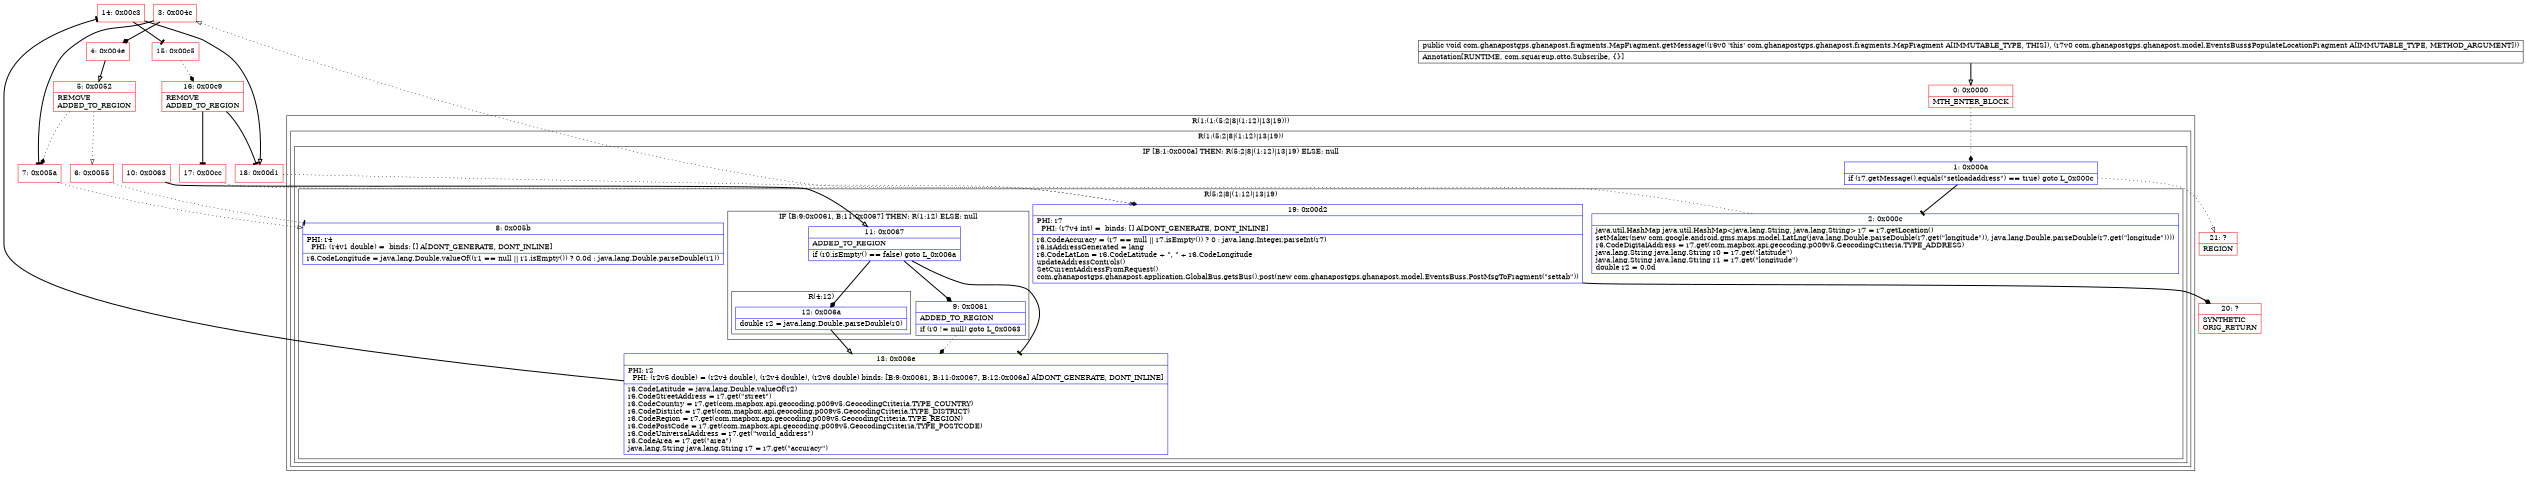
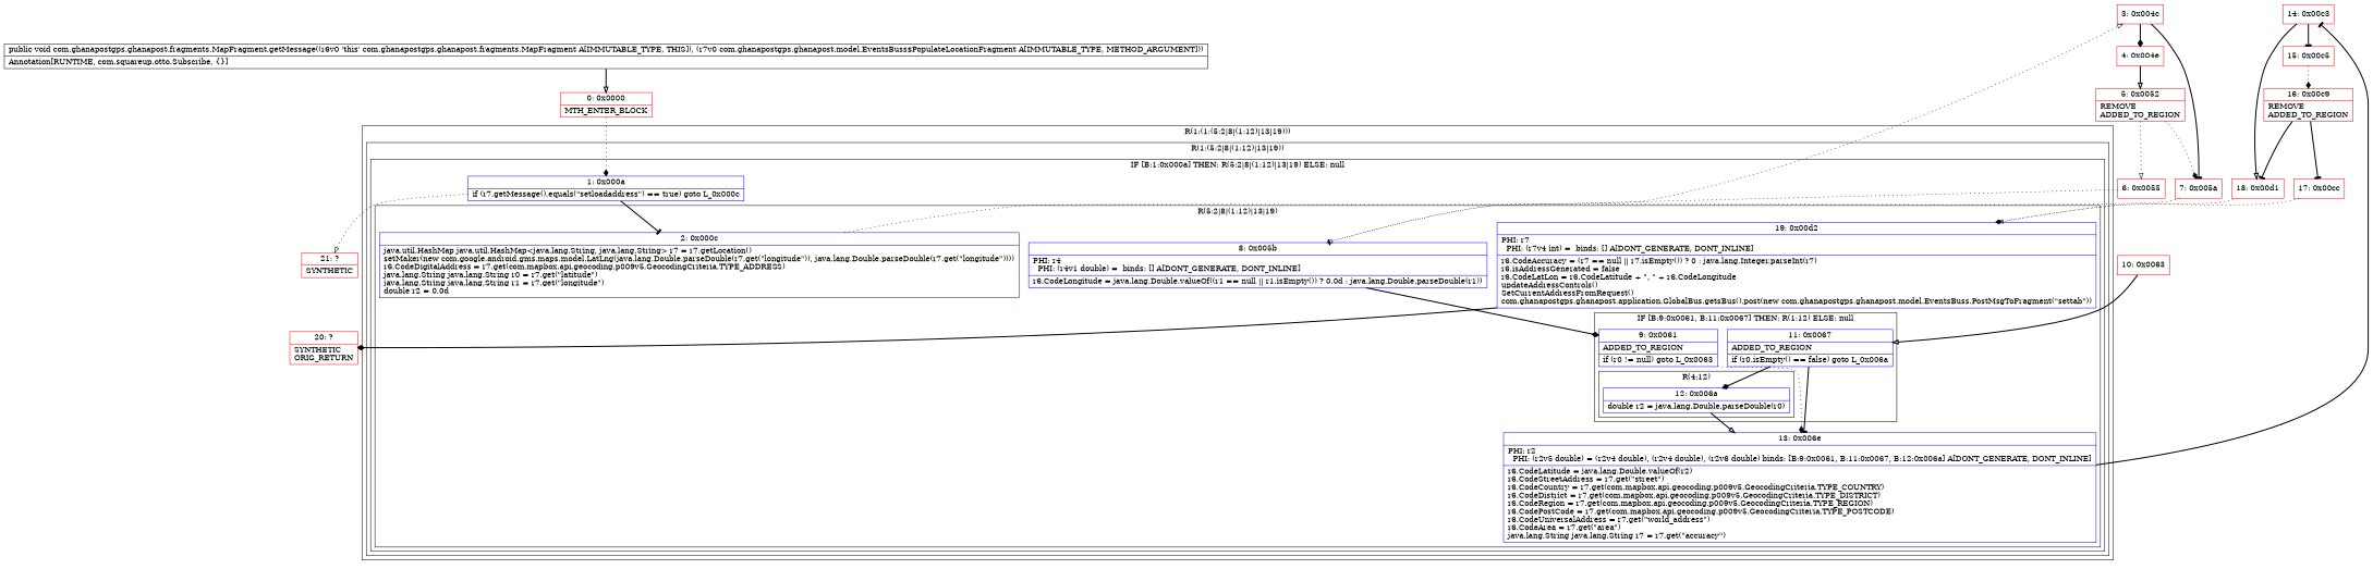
  digraph {
    node [color=red shape=record]
    edge [arrowhead=onormal style=bold]
    n1 [color=blue label="{12\:\ 0x006a|double r2 = java.lang.Double.parseDouble(r0)\l}"]
    n2 [color=blue label="{9\:\ 0x0061|ADDED_TO_REGION\l|if (r0 != null) goto L_0x0063\l}"]
    n3 [color=blue label="{11\:\ 0x0067|ADDED_TO_REGION\l|if (r0.isEmpty() == false) goto L_0x006a\l}"]
    n4 [color=blue label="{2\:\ 0x000c|java.util.HashMap java.util.HashMap\<java.lang.String, java.lang.String\> r7 = r7.getLocation()\lsetMaker(new com.google.android.gms.maps.model.LatLng(java.lang.Double.parseDouble(r7.get(\"longitude\")), java.lang.Double.parseDouble(r7.get(\"longitude\"))))\lr6.CodeDigitalAddress = r7.get(com.mapbox.api.geocoding.p009v5.GeocodingCriteria.TYPE_ADDRESS)\ljava.lang.String java.lang.String r0 = r7.get(\"latitude\")\ljava.lang.String java.lang.String r1 = r7.get(\"longitude\")\ldouble r2 = 0.0d\l}"]
    n5 [color=blue label="{8\:\ 0x005b|PHI: r4 \l  PHI: (r4v1 double) =  binds: [] A[DONT_GENERATE, DONT_INLINE]\l|r6.CodeLongitude = java.lang.Double.valueOf((r1 == null \|\| r1.isEmpty()) ? 0.0d : java.lang.Double.parseDouble(r1))\l}"]
    n6 [color=blue label="{13\:\ 0x006e|PHI: r2 \l  PHI: (r2v5 double) = (r2v4 double), (r2v4 double), (r2v6 double) binds: [B:9:0x0061, B:11:0x0067, B:12:0x006a] A[DONT_GENERATE, DONT_INLINE]\l|r6.CodeLatitude = java.lang.Double.valueOf(r2)\lr6.CodeStreetAddress = r7.get(\"street\")\lr6.CodeCountry = r7.get(com.mapbox.api.geocoding.p009v5.GeocodingCriteria.TYPE_COUNTRY)\lr6.CodeDistrict = r7.get(com.mapbox.api.geocoding.p009v5.GeocodingCriteria.TYPE_DISTRICT)\lr6.CodeRegion = r7.get(com.mapbox.api.geocoding.p009v5.GeocodingCriteria.TYPE_REGION)\lr6.CodePostCode = r7.get(com.mapbox.api.geocoding.p009v5.GeocodingCriteria.TYPE_POSTCODE)\lr6.CodeUniversalAddress = r7.get(\"world_address\")\lr6.CodeArea = r7.get(\"area\")\ljava.lang.String java.lang.String r7 = r7.get(\"accuracy\")\l}"]
-   n7 [color=blue label="{19\:\ 0x00d2|PHI: r7 \l  PHI: (r7v4 int) =  binds: [] A[DONT_GENERATE, DONT_INLINE]\l|r6.CodeAccuracy = (r7 == null \|\| r7.isEmpty()) ? 0 : java.lang.Integer.parseInt(r7)\lr6.isAddressGenerated = lang\lr6.CodeLatLon = r6.CodeLatitude + \", \" + r6.CodeLongitude\lupdateAddressControls()\lSetCurrentAddressFromRequest()\lcom.ghanapostgps.ghanapost.application.GlobalBus.getsBus().post(new com.ghanapostgps.ghanapost.model.EventsBuss.PostMsgToFragment(\"settab\"))\l}"]
+   n7 [color=blue label="{19\:\ 0x00d2|PHI: r7 \l  PHI: (r7v4 int) =  binds: [] A[DONT_GENERATE, DONT_INLINE]\l|r6.CodeAccuracy = (r7 == null \|\| r7.isEmpty()) ? 0 : java.lang.Integer.parseInt(r7)\lr6.isAddressGenerated = false\lr6.CodeLatLon = r6.CodeLatitude + \", \" + r6.CodeLongitude\lupdateAddressControls()\lSetCurrentAddressFromRequest()\lcom.ghanapostgps.ghanapost.application.GlobalBus.getsBus().post(new com.ghanapostgps.ghanapost.model.EventsBuss.PostMsgToFragment(\"settab\"))\l}"]
    n8 [color=blue label="{1\:\ 0x000a|if (r7.getMessage().equals(\"setloadaddress\") == true) goto L_0x000c\l}"]
    n9 [label="{3\:\ 0x004c}"]
    n10 [label="{14\:\ 0x00c3}"]
    n11 [label="{20\:\ ?|SYNTHETIC\lORIG_RETURN\l}"]
-   n12 [label="{21\:\ ?|REGION\l}"]
+   n12 [label="{21\:\ ?|SYNTHETIC\l}"]
    n13 [label="{4\:\ 0x004e}"]
    n14 [label="{7\:\ 0x005a}"]
    n15 [label="{10\:\ 0x0063}"]
    n16 [label="{15\:\ 0x00c5}"]
    n17 [label="{18\:\ 0x00d1}"]
    n18 [label="{0\:\ 0x0000|MTH_ENTER_BLOCK\l}"]
    n19 [label="{5\:\ 0x0052|REMOVE\lADDED_TO_REGION\l}"]
    n20 [label="{6\:\ 0x0055}"]
    n21 [label="{16\:\ 0x00c9|REMOVE\lADDED_TO_REGION\l}"]
    n22 [label="{17\:\ 0x00cc}"]
    n23 [label="{public void com.ghanapostgps.ghanapost.fragments.MapFragment.getMessage((r6v0 'this' com.ghanapostgps.ghanapost.fragments.MapFragment A[IMMUTABLE_TYPE, THIS]), (r7v0 com.ghanapostgps.ghanapost.model.EventsBuss$PopulateLocationFragment A[IMMUTABLE_TYPE, METHOD_ARGUMENT]))  | Annotation[RUNTIME, com.squareup.otto.Subscribe, \{\}]\l}" color=""]
    subgraph cluster_1 {
      label="R(1:(1:(5:2|8|(1:12)|13|19)))"
      subgraph cluster_2 {
        label="R(1:(5:2|8|(1:12)|13|19))"
        subgraph cluster_3 {
          label="IF [B:1:0x000a] THEN: R(5:2|8|(1:12)|13|19) ELSE: null"
          n8
          subgraph cluster_4 {
            label="R(5:2|8|(1:12)|13|19)"
            n4
            n5
            n6
            n7
            subgraph cluster_5 {
              label="IF [B:9:0x0061, B:11:0x0067] THEN: R(1:12) ELSE: null"
              n2
              n3
              subgraph cluster_6 {
                label="R(4:12)"
                n1
              }
            }
          }
        }
      }
    }
    n1 -> n6
    n2 -> n6 [arrowhead=diamond style=dotted]
    n3 -> n1 [arrowhead=diamond]
    n3 -> n6 [arrowhead=tee]
    n4 -> n9 [style=dotted]
-   n3 -> n2 [arrowhead=diamond]
+   n5 -> n2 [arrowhead=diamond]
    n6 -> n10 [arrowhead=tee]
    n7 -> n11 [arrowhead=diamond]
    n8 -> n4 [arrowhead=tee]
    n8 -> n12 [style=dotted]
    n9 -> n13 [arrowhead=diamond]
    n9 -> n14 [arrowhead=tee]
    n10 -> n16 [arrowhead=tee]
    n10 -> n17
    n13 -> n19
    n14 -> n5 [style=dotted]
    n15 -> n3
    n16 -> n21 [arrowhead=diamond style=dotted]
    n17 -> n7 [style=dotted]
    n18 -> n8 [arrowhead=diamond style=dotted]
    n19 -> n14 [arrowhead=diamond style=dotted]
    n19 -> n20 [style=dotted]
    n20 -> n5 [arrowhead=tee style=dotted]
    n21 -> n17 [arrowhead=tee]
    n21 -> n22 [arrowhead=tee]
    n22 -> n7 [arrowhead=diamond style=dotted]
    n23 -> n18
  }
